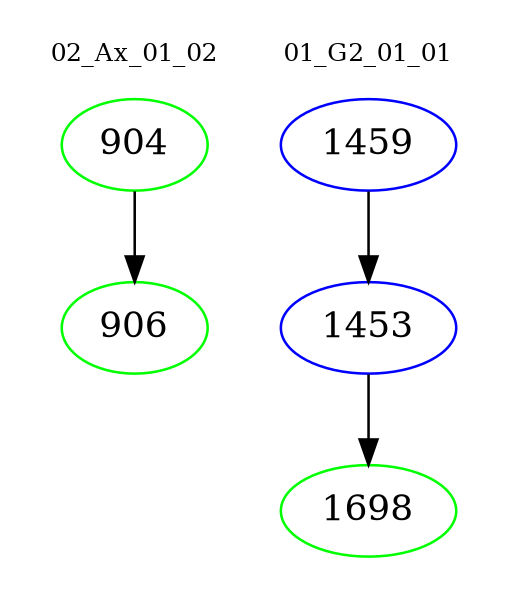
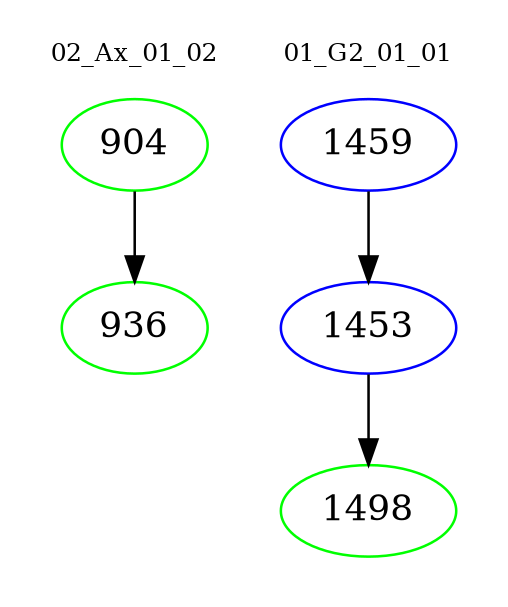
  digraph {
    node [color=green]
    edge [color=black]
    n1 [label=904]
-   n2 [label=906]
+   n2 [label=936]
    n3 [color=blue label=1459]
    n4 [color=blue label=1453]
-   n5 [label=1698]
+   n5 [label=1498]
    subgraph cluster_1 {
      color=white
      fontsize=10
      label="02_Ax_01_02"
      n1
      n2
    }
    subgraph cluster_2 {
      color=white
      fontsize=10
      label="01_G2_01_01"
      n3
      n4
      n5
    }
    n1 -> n2
    n3 -> n4
    n4 -> n5
  }
